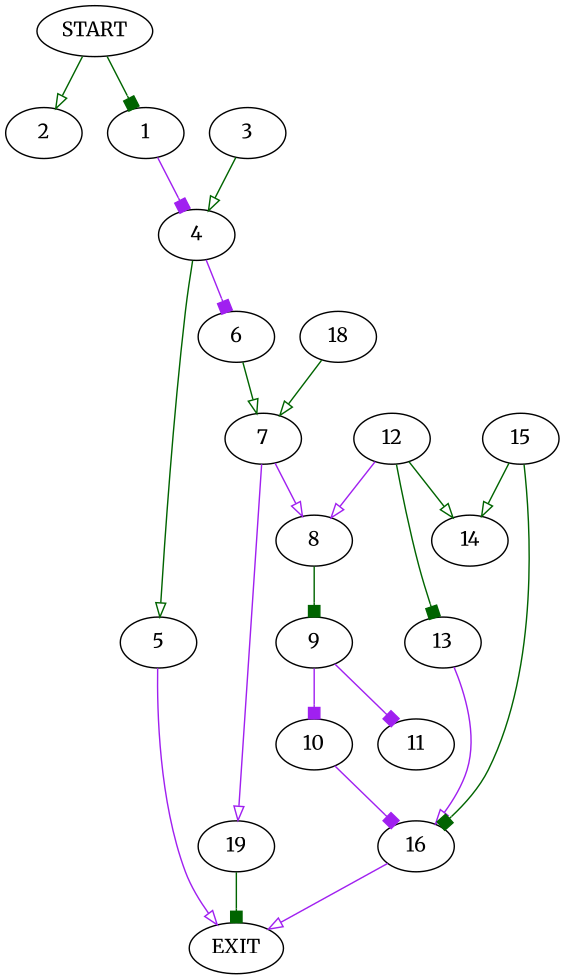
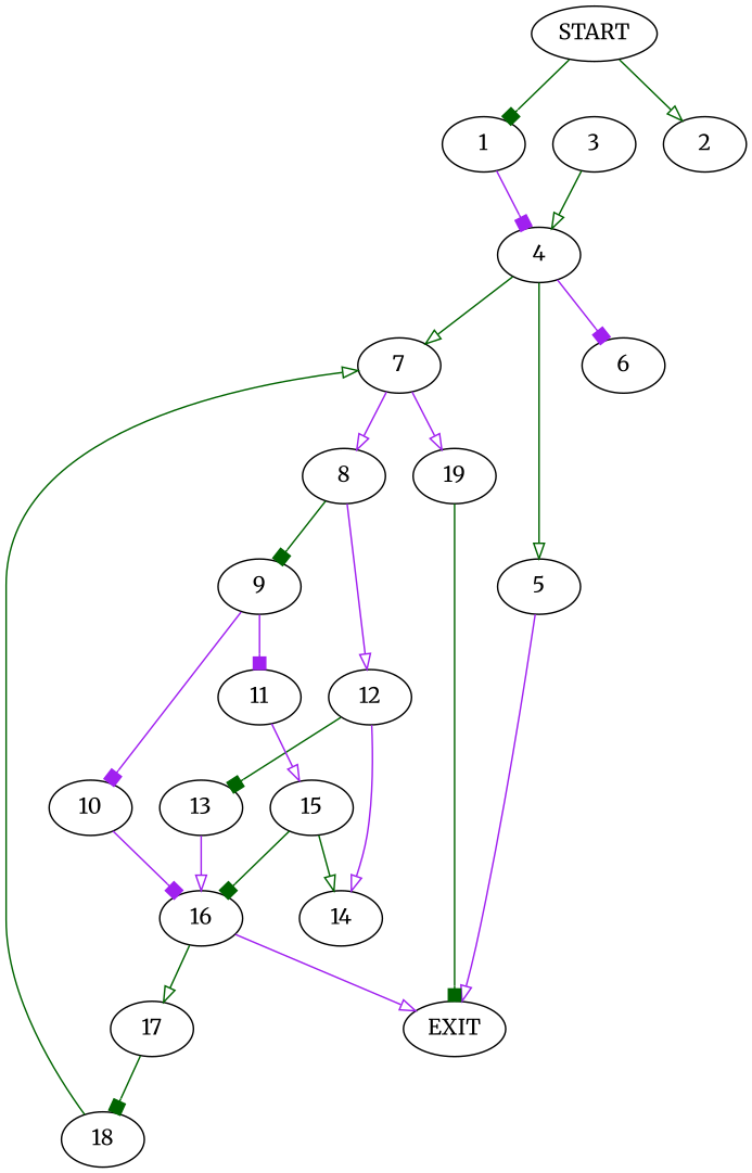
  digraph {
    fontname=Merriweather
    node [fontname=Merriweather]
    edge [arrowhead=onormal color=darkgreen fontname=Merriweather]
    n1 [label=START]
    1
    2
    4
    5
    6
    3
    n8 [label=EXIT]
    7
    8
    19
    9
    12
    10
    11
    13
    14
    16
    15
+   17
    18
    n1 -> 1 [arrowhead=box]
    n1 -> 2
    1 -> 4 [arrowhead=box color=purple]
    4 -> 5
    4 -> 6 [arrowhead=box color=purple]
    5 -> n8 [color=purple]
-   6 -> 7
+   4 -> 7
    3 -> 4
    7 -> 8 [color=purple]
    7 -> 19 [color=purple]
    8 -> 9 [arrowhead=box]
-   12 -> 8 [color=purple]
+   8 -> 12 [color=purple]
    19 -> n8 [arrowhead=box]
    9 -> 10 [arrowhead=box color=purple]
    9 -> 11 [arrowhead=box color=purple]
    12 -> 13 [arrowhead=box]
-   12 -> 14
+   12 -> 14 [color=purple]
    10 -> 16 [arrowhead=box color=purple]
+   11 -> 15 [color=purple]
    13 -> 16 [color=purple]
    16 -> n8 [color=purple]
+   16 -> 17
    15 -> 14
    15 -> 16 [arrowhead=box]
+   17 -> 18 [arrowhead=box]
    18 -> 7
  }
